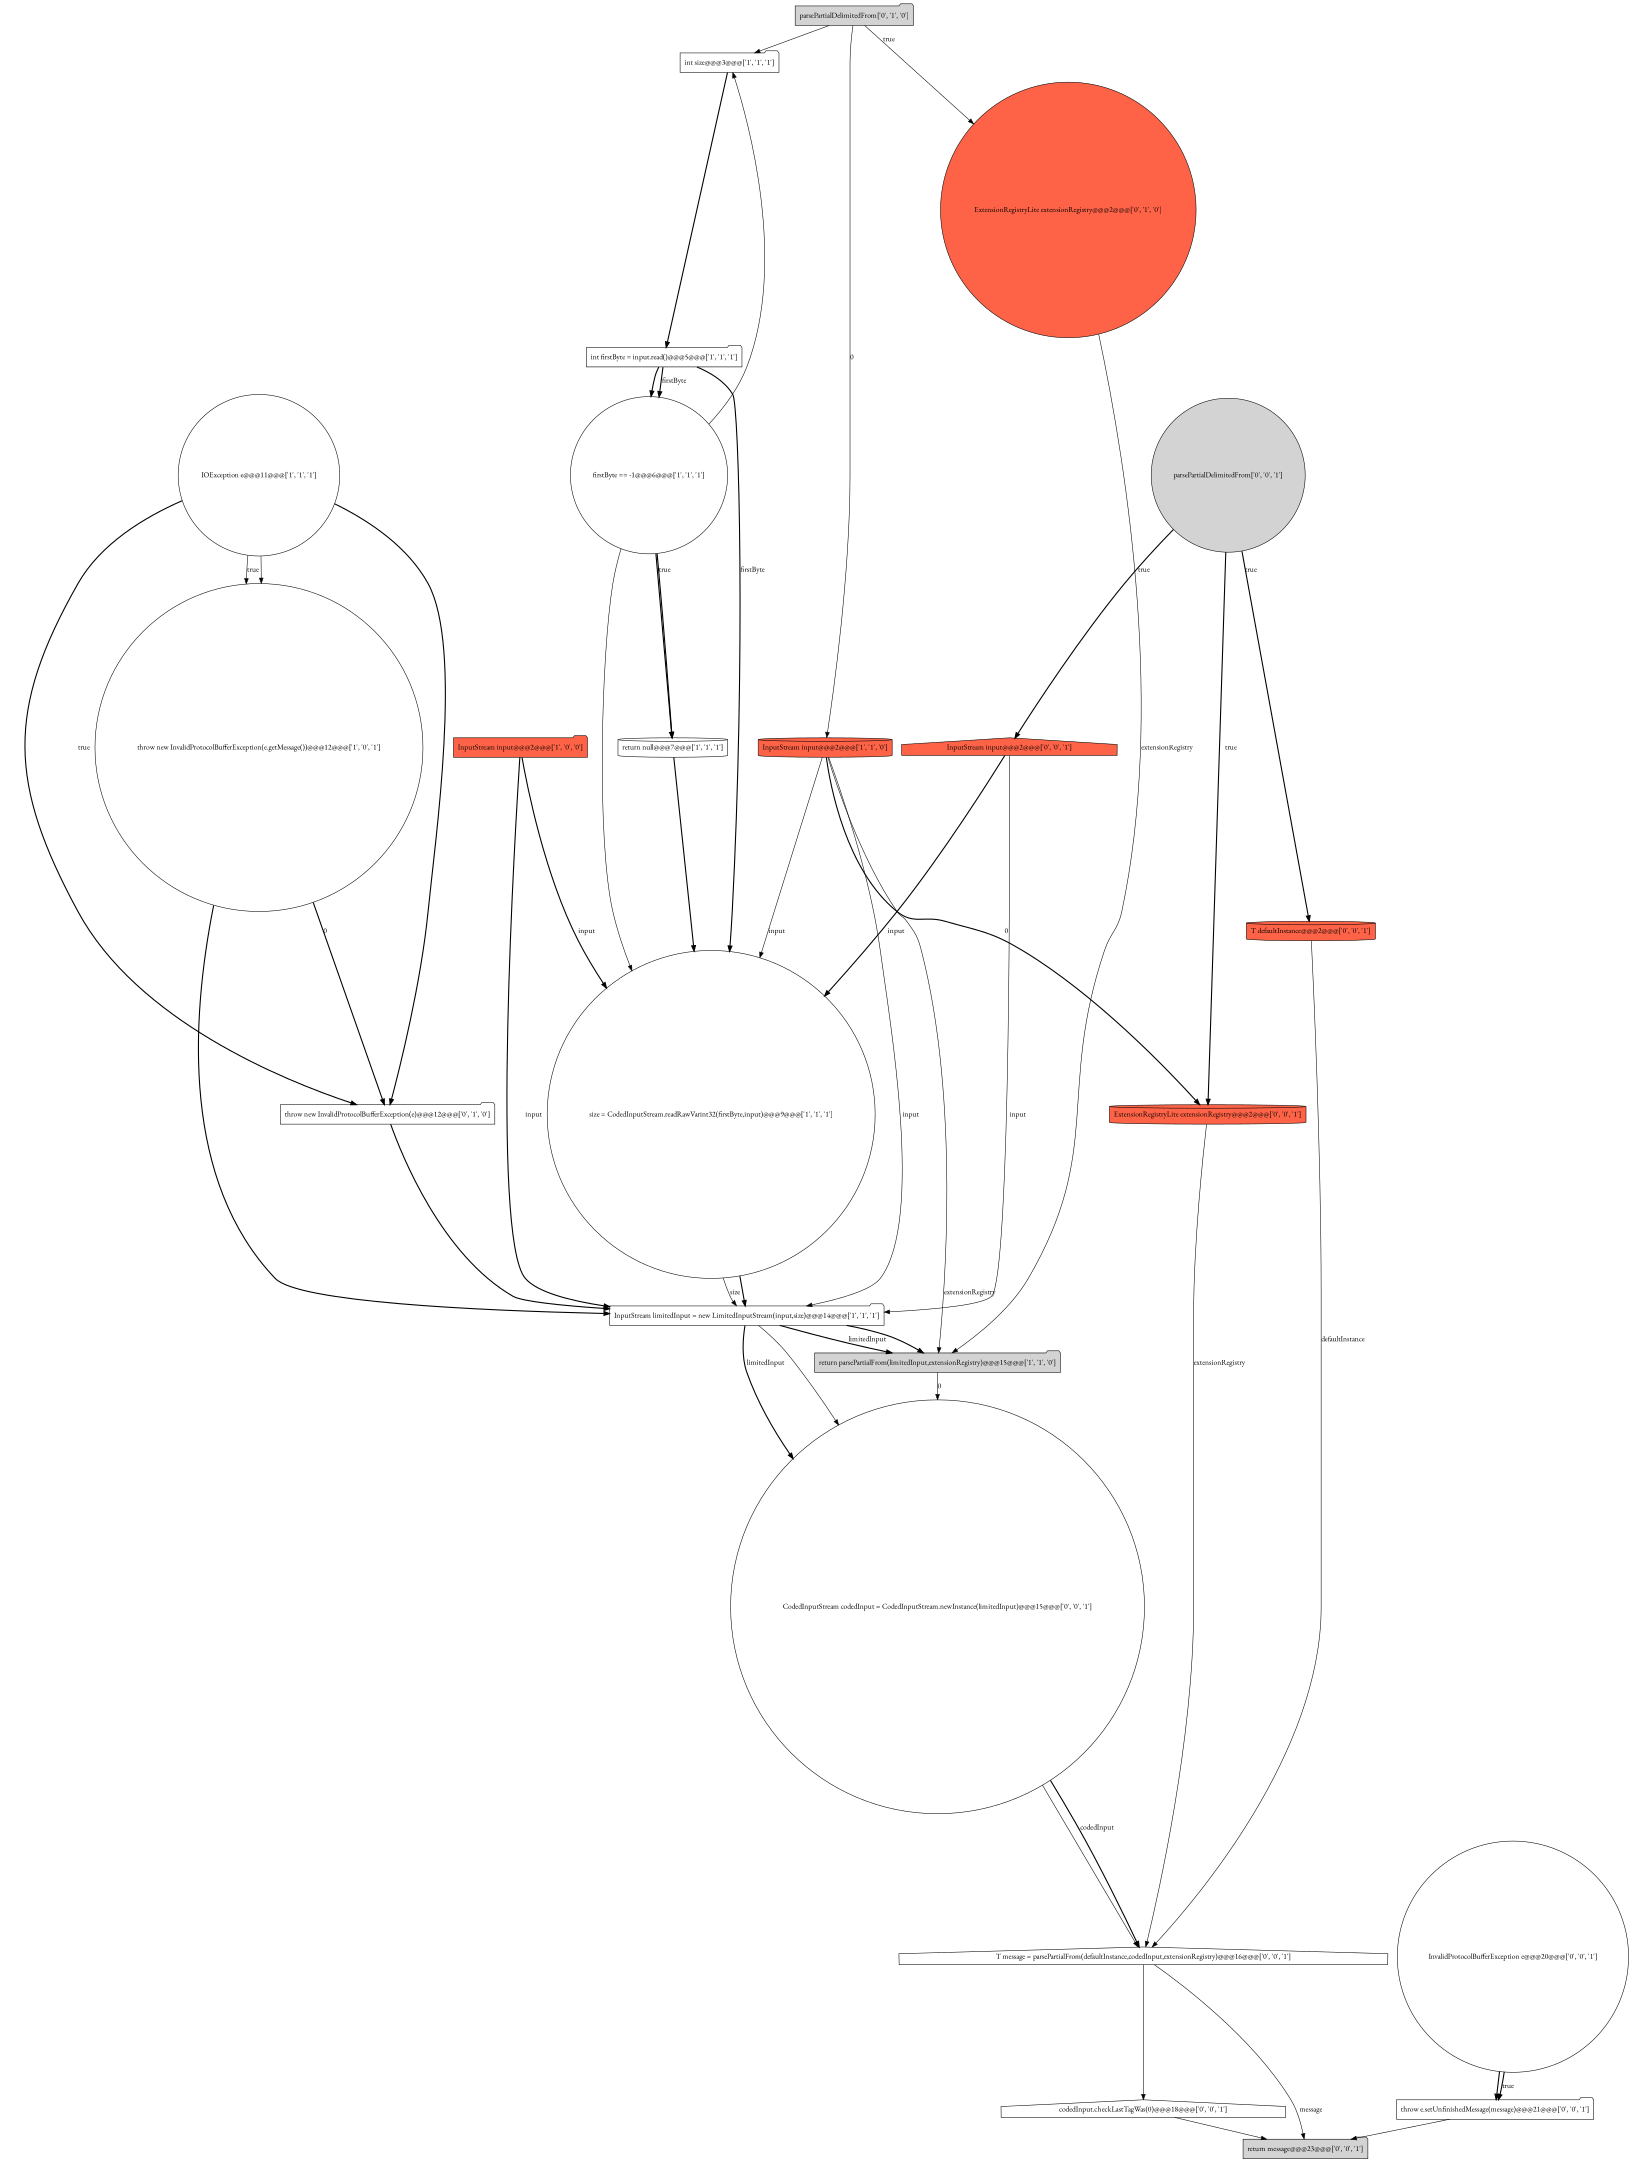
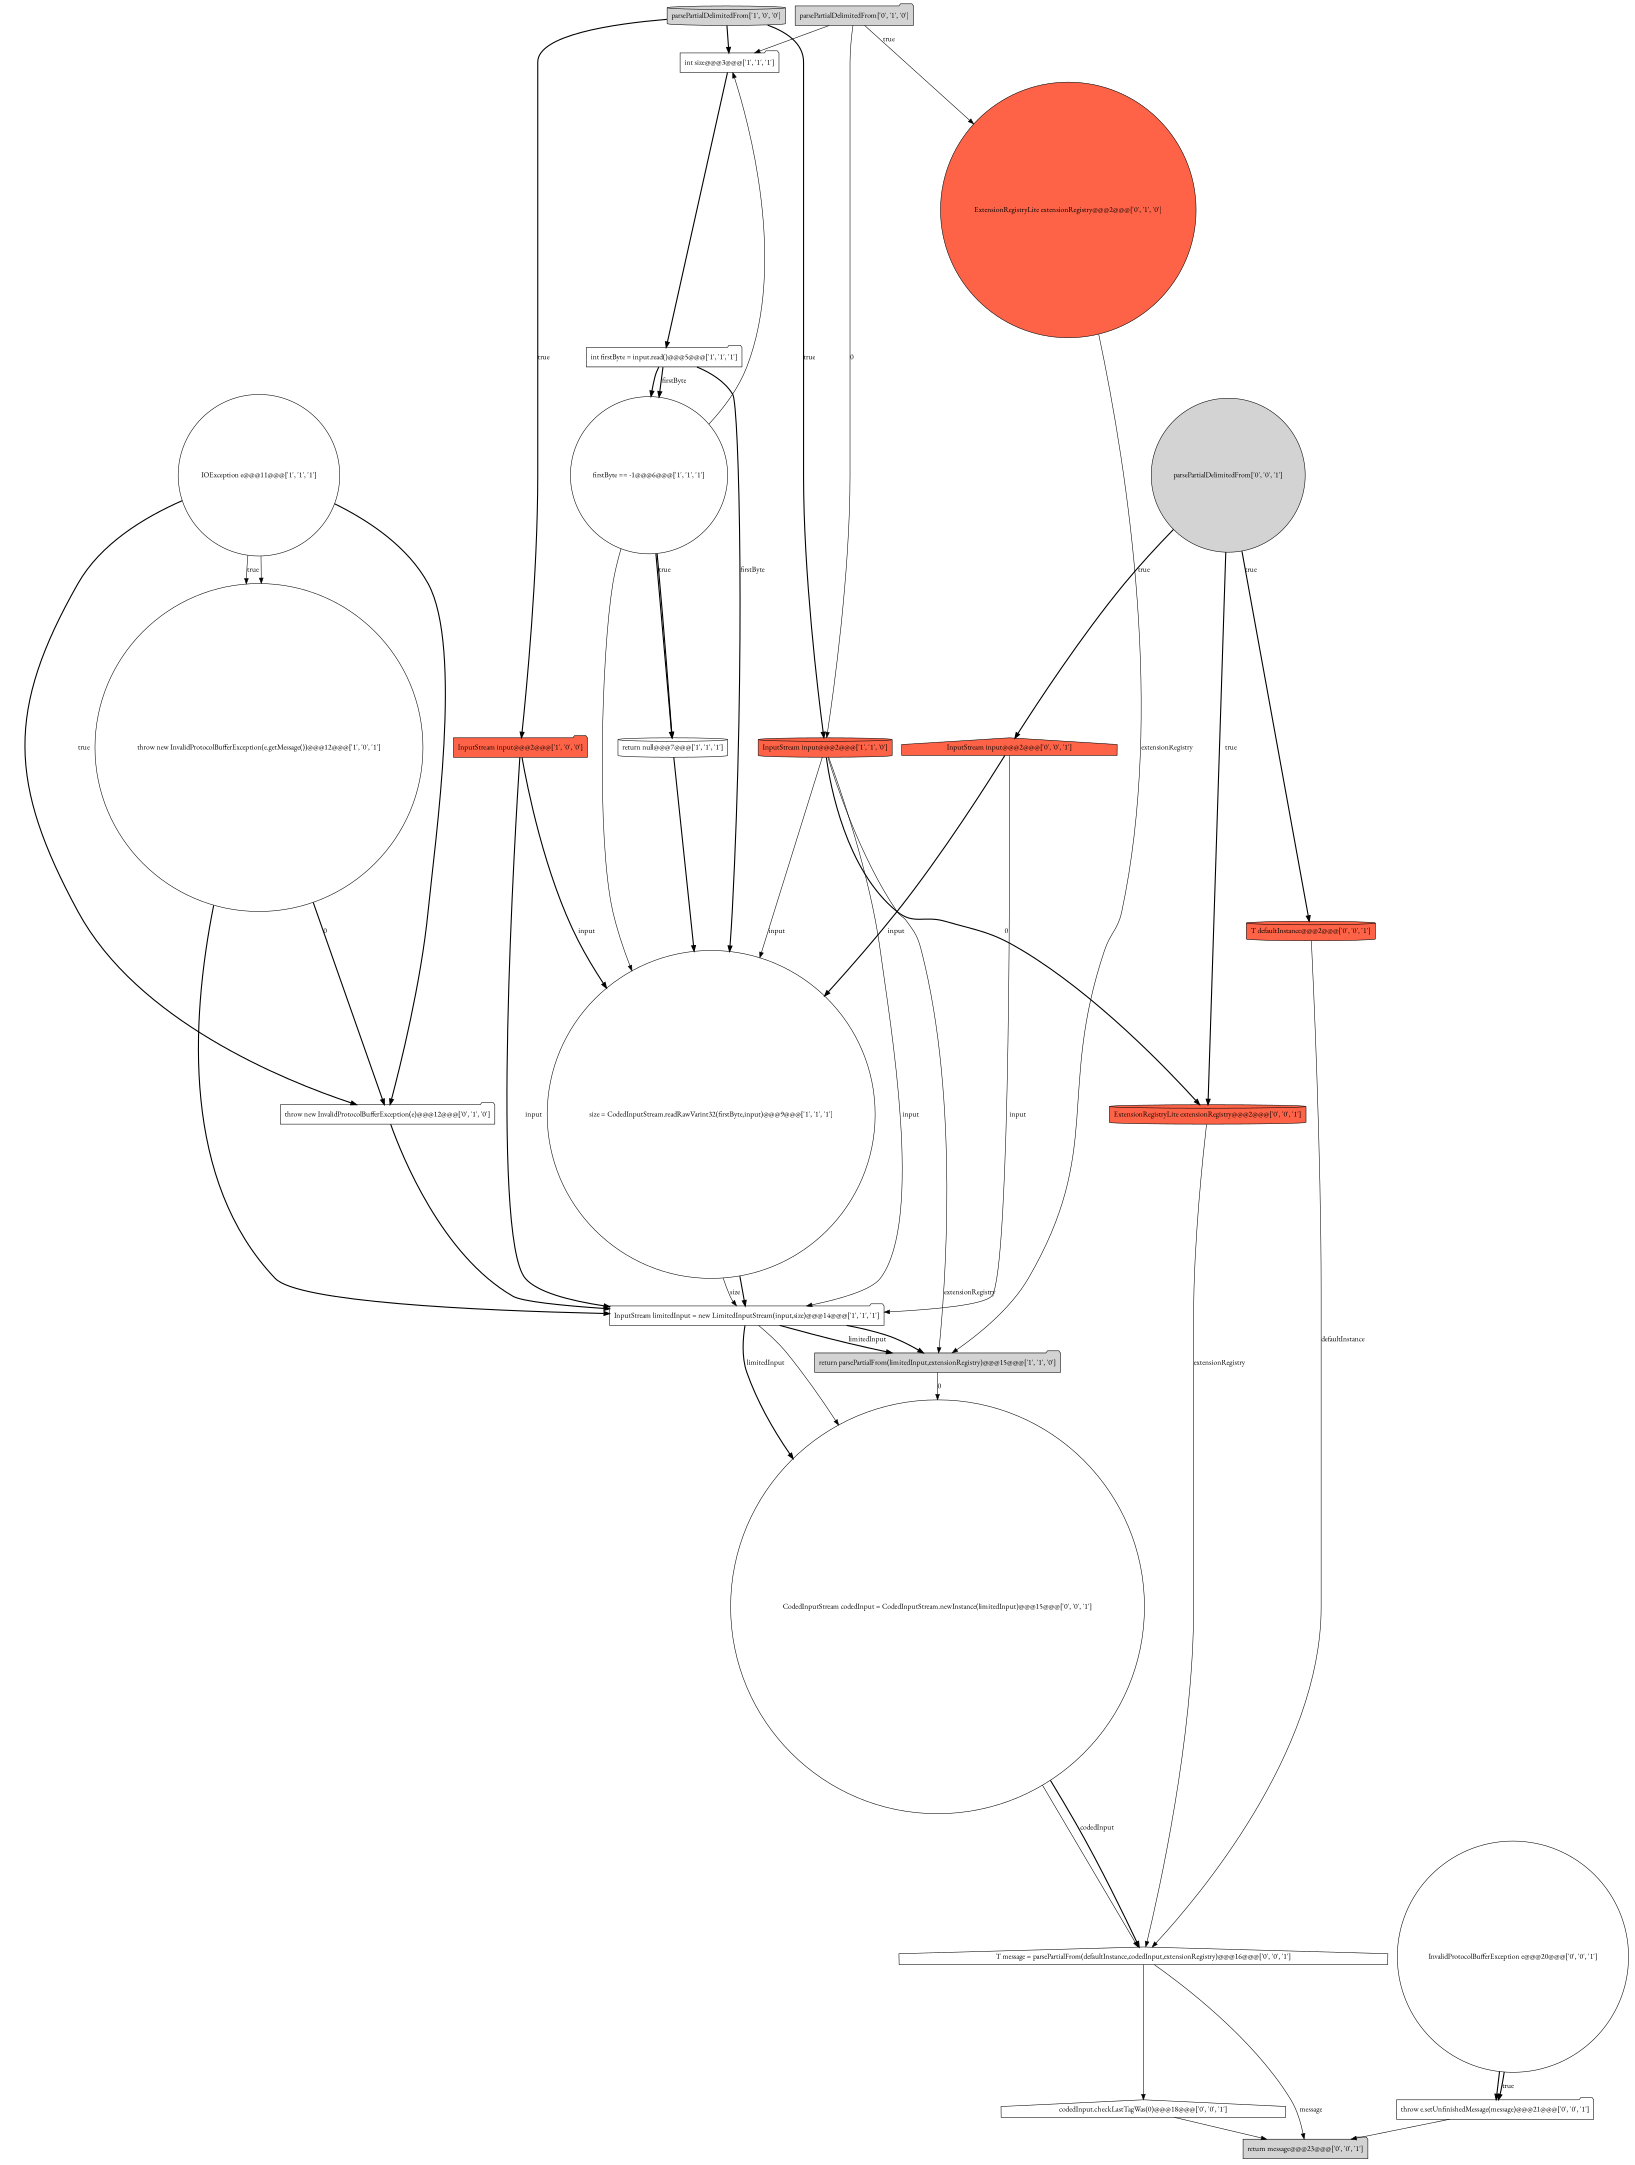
  digraph {
    fontname="EB Garamond"
    node [fillcolor=white fontname="EB Garamond" shape=folder style=filled]
    edge [fontname="EB Garamond" style=bold]
    n1 [fillcolor=lightgray label="return message@@@23@@@['0', '0', '1']"]
    n2 [label="size = CodedInputStream.readRawVarint32(firstByte,input)@@@9@@@['1', '1', '1']" shape=circle]
    n3 [label="InputStream limitedInput = new LimitedInputStream(input,size)@@@14@@@['1', '1', '1']"]
    n4 [label="CodedInputStream codedInput = CodedInputStream.newInstance(limitedInput)@@@15@@@['0', '0', '1']" shape=circle]
    n5 [fillcolor=lightgray label="return parsePartialFrom(limitedInput,extensionRegistry)@@@15@@@['1', '1', '0']"]
    n6 [label="codedInput.checkLastTagWas(0)@@@18@@@['0', '0', '1']" shape=house]
    n7 [label="throw e.setUnfinishedMessage(message)@@@21@@@['0', '0', '1']"]
    n8 [label="IOException e@@@11@@@['1', '1', '1']" shape=circle]
    n9 [label="throw new InvalidProtocolBufferException(e)@@@12@@@['0', '1', '0']"]
    n10 [label="throw new InvalidProtocolBufferException(e.getMessage())@@@12@@@['1', '0', '1']" shape=circle]
    n11 [label="return null@@@7@@@['1', '1', '1']" shape=cylinder]
    n12 [label="InvalidProtocolBufferException e@@@20@@@['0', '0', '1']" shape=circle]
    n13 [fillcolor=tomato label="InputStream input@@@2@@@['0', '0', '1']" shape=house]
    n14 [label="T message = parsePartialFrom(defaultInstance,codedInput,extensionRegistry)@@@16@@@['0', '0', '1']" shape=house]
    n15 [label="firstByte == -1@@@6@@@['1', '1', '1']" shape=circle]
    n16 [label="int size@@@3@@@['1', '1', '1']"]
    n17 [fillcolor=tomato label="T defaultInstance@@@2@@@['0', '0', '1']" shape=cylinder]
    n18 [fillcolor=lightgray label="parsePartialDelimitedFrom['0', '1', '0']"]
    n19 [fillcolor=tomato label="ExtensionRegistryLite extensionRegistry@@@2@@@['0', '1', '0']" shape=circle]
    n20 [fillcolor=tomato label="InputStream input@@@2@@@['1', '1', '0']" shape=cylinder]
    n21 [label="int firstByte = input.read()@@@5@@@['1', '1', '1']"]
    n22 [fillcolor=tomato label="ExtensionRegistryLite extensionRegistry@@@2@@@['0', '0', '1']" shape=cylinder]
    n23 [fillcolor=lightgray label="parsePartialDelimitedFrom['0', '0', '1']" shape=circle]
+   n24 [fillcolor=lightgray label="parsePartialDelimitedFrom['1', '0', '0']" shape=cylinder]
    n25 [fillcolor=tomato label="InputStream input@@@2@@@['1', '0', '0']"]
    n2 -> n3
    n2 -> n3 [label=size style=solid]
    n3 -> n4 [style=solid]
    n3 -> n4 [label=limitedInput]
    n3 -> n5 [label=limitedInput]
    n3 -> n5
    n4 -> n14 [style=solid]
    n4 -> n14 [label=codedInput]
    n5 -> n4 [label=0 style=solid]
    n6 -> n1 [style=solid]
    n7 -> n1 [style=solid]
    n8 -> n9 [label=true]
    n8 -> n9
    n8 -> n10 [style=solid]
    n8 -> n10 [label=true style=solid]
    n9 -> n3
    n10 -> n3
    n10 -> n9 [label=0]
    n11 -> n2
    n12 -> n7
    n12 -> n7 [label=true]
    n13 -> n2 [label=input]
    n13 -> n3 [label=input style=solid]
    n14 -> n1 [label=message style=solid]
    n14 -> n6 [style=solid]
    n15 -> n2 [style=solid]
    n15 -> n11 [label=true]
    n15 -> n11
    n15 -> n16 [style=solid]
    n16 -> n21
    n17 -> n14 [label=defaultInstance style=solid]
    n18 -> n16 [style=solid]
    n18 -> n19 [label=true style=solid]
    n18 -> n20 [label=0 style=solid]
    n19 -> n5 [label=extensionRegistry style=solid]
    n20 -> n2 [label=input style=solid]
    n20 -> n3 [label=input style=solid]
    n20 -> n5 [label=extensionRegistry style=solid]
    n20 -> n22 [label=0]
    n21 -> n2 [label=firstByte]
    n21 -> n15
    n21 -> n15 [label=firstByte]
    n22 -> n14 [label=extensionRegistry style=solid]
    n23 -> n13 [label=true]
    n23 -> n17 [label=true]
    n23 -> n22 [label=true]
+   n24 -> n16
+   n24 -> n20 [label=true]
+   n24 -> n25 [label=true]
    n25 -> n2 [label=input]
    n25 -> n3 [label=input]
  }
